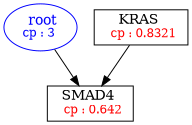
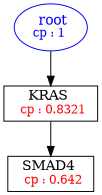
  digraph {
    fontsize=10
    node [shape=box]
-   n1 [color=Blue label=<<font color='Blue'> root</font><br/><font color='Blue' POINT-SIZE='12'>cp : 3 </font>> shape=oval]
+   n1 [color=Blue label=<<font color='Blue'> root</font><br/><font color='Blue' POINT-SIZE='12'>cp : 1 </font>> shape=oval]
    n2 [label=<KRAS <br/> <font color='Red' POINT-SIZE='12'> cp : 0.8321 </font>>]
    n3 [label=<SMAD4 <br/> <font color='Red' POINT-SIZE='12'> cp : 0.642 </font>>]
-   n1 -> n3
+   n1 -> n2
    n2 -> n3
  }
